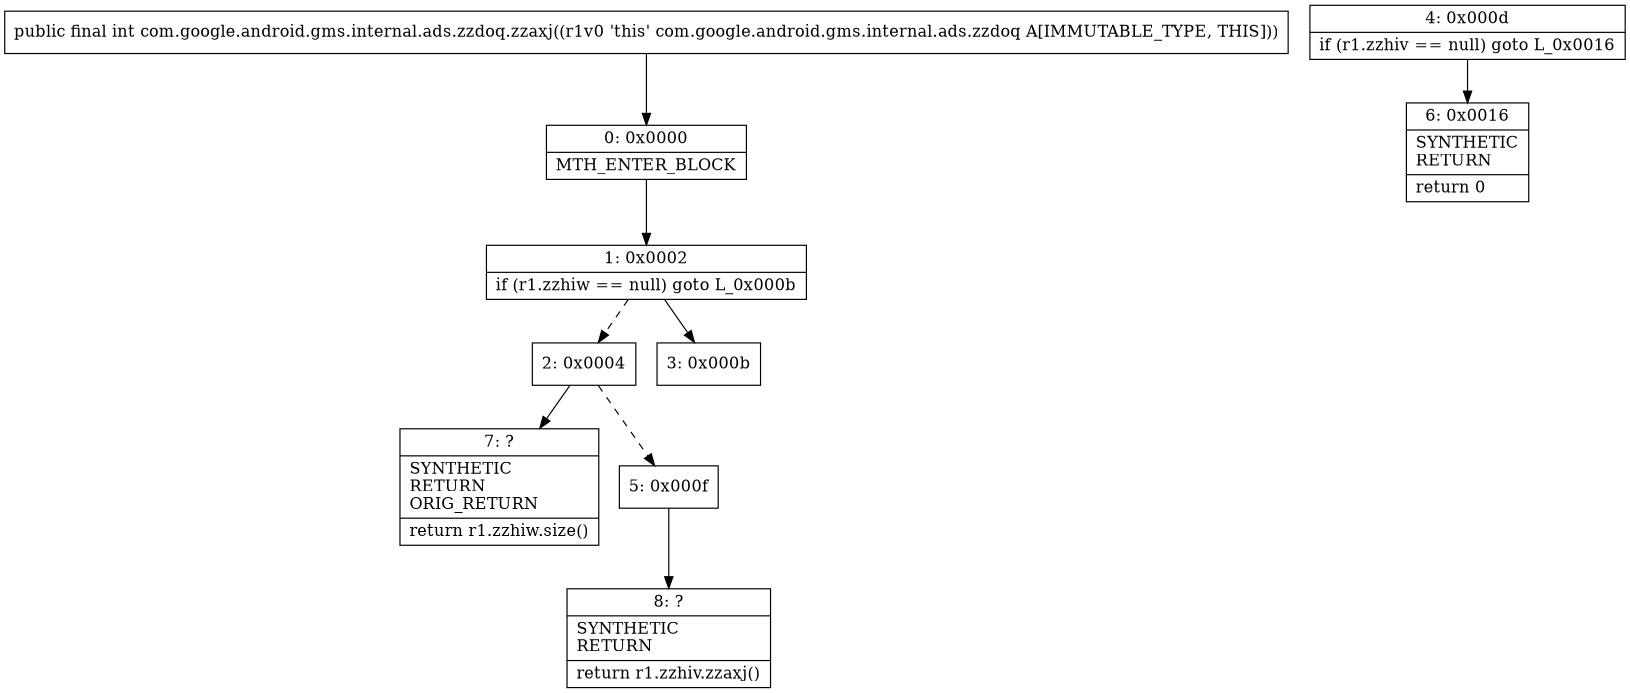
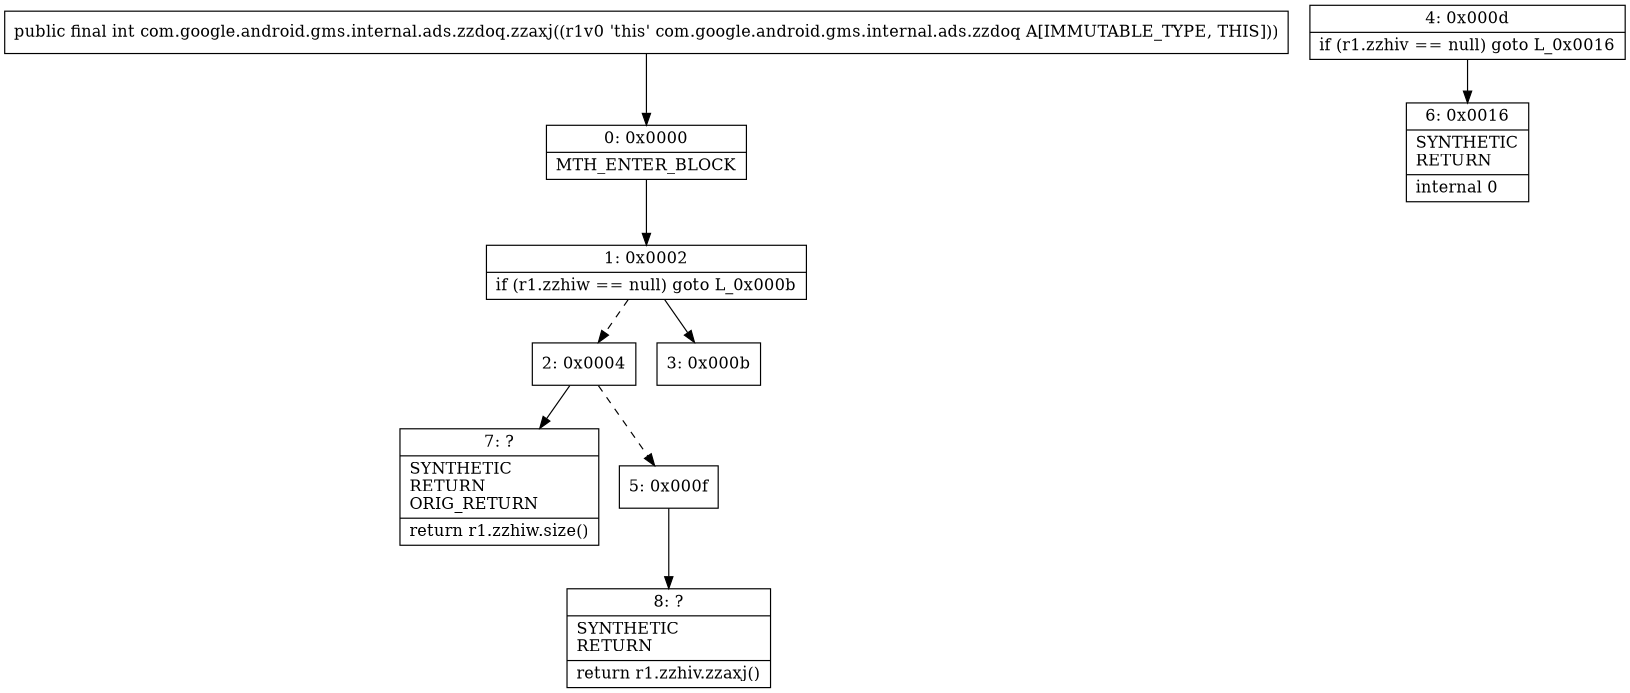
  digraph {
    node [shape=record]
    n1 [label="{0\:\ 0x0000|MTH_ENTER_BLOCK\l}"]
    n2 [label="{1\:\ 0x0002|if (r1.zzhiw == null) goto L_0x000b\l}"]
    n3 [label="{2\:\ 0x0004}"]
    n4 [label="{3\:\ 0x000b}"]
    n5 [label="{7\:\ ?|SYNTHETIC\lRETURN\lORIG_RETURN\l|return r1.zzhiw.size()\l}"]
    n6 [label="{5\:\ 0x000f}"]
    n7 [label="{4\:\ 0x000d|if (r1.zzhiv == null) goto L_0x0016\l}"]
-   n8 [label="{6\:\ 0x0016|SYNTHETIC\lRETURN\l|return 0\l}"]
+   n8 [label="{6\:\ 0x0016|SYNTHETIC\lRETURN\l|internal 0\l}"]
    n9 [label="{8\:\ ?|SYNTHETIC\lRETURN\l|return r1.zzhiv.zzaxj()\l}"]
    n10 [label="{public final int com.google.android.gms.internal.ads.zzdoq.zzaxj((r1v0 'this' com.google.android.gms.internal.ads.zzdoq A[IMMUTABLE_TYPE, THIS])) }"]
    n1 -> n2
    n2 -> n3 [style=dashed]
    n2 -> n4
    n3 -> n5
    n3 -> n6 [style=dashed]
    n6 -> n9
    n7 -> n8
    n10 -> n1
  }
